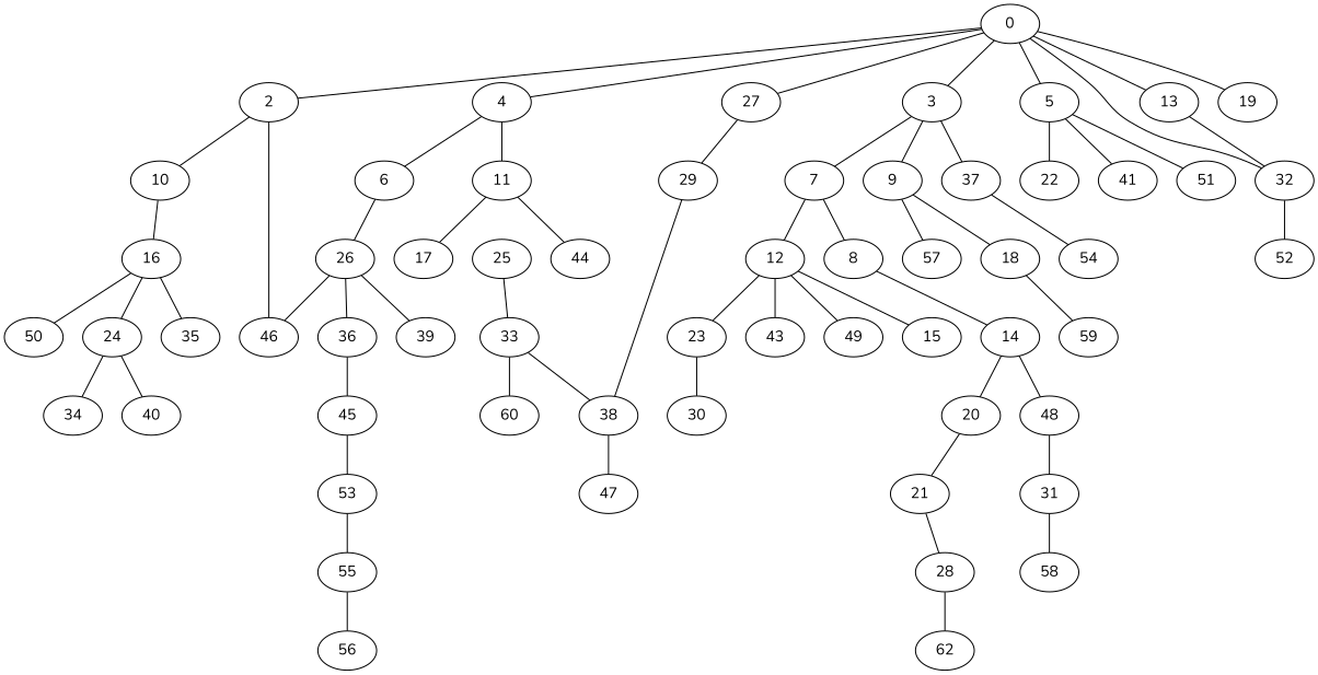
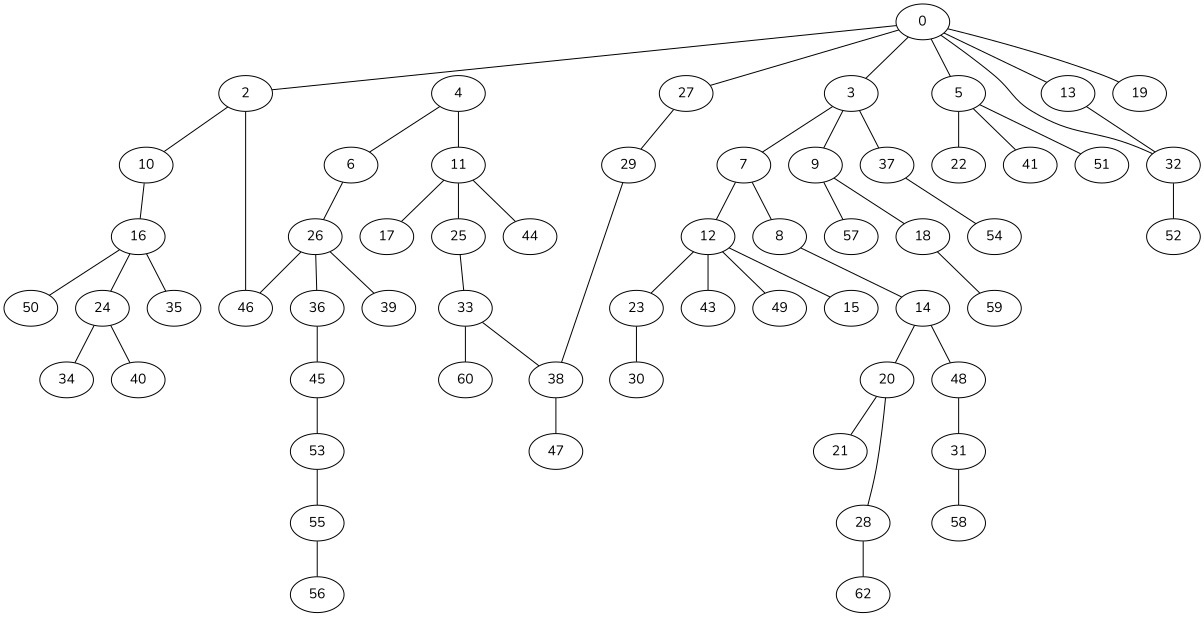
  graph {
    fontname=Nunito
    node [fontname=Nunito]
    edge [fontname=Nunito]
    n1 [label=0]
    2
    3
    4
    5
    13
    19
    27
    32
    10
    46
    7
    9
    37
    6
    11
    22
    41
    51
    29
    52
    16
    8
    12
    18
    57
    54
    26
    17
    25
    44
    38
    24
    35
    50
    14
    15
    23
    43
    49
    59
    36
    39
    33
    45
    20
    48
    30
    21
    28
    31
    34
    40
    60
    n55 [label=62]
    58
    47
    53
    55
    56
    n1 -- 2
    n1 -- 3
-   n1 -- 4
    n1 -- 5
    n1 -- 13
    n1 -- 19
    n1 -- 27
    n1 -- 32
    2 -- 10
    2 -- 46
    3 -- 7
    3 -- 9
    3 -- 37
    4 -- 6
    4 -- 11
    5 -- 22
    5 -- 41
    5 -- 51
    13 -- 32
    27 -- 29
    32 -- 52
    10 -- 16
    7 -- 8
    7 -- 12
    9 -- 18
    9 -- 57
    37 -- 54
    6 -- 26
    11 -- 17
+   11 -- 25
    11 -- 44
    29 -- 38
    16 -- 24
    16 -- 35
    16 -- 50
    8 -- 14
    12 -- 15
    12 -- 23
    12 -- 43
    12 -- 49
    18 -- 59
    26 -- 46
    26 -- 36
    26 -- 39
    25 -- 33
    38 -- 47
    24 -- 34
    24 -- 40
    14 -- 20
    14 -- 48
    23 -- 30
    36 -- 45
    33 -- 38
    33 -- 60
    45 -- 53
    20 -- 21
-   21 -- 28
+   20 -- 28
    48 -- 31
    28 -- n55
    31 -- 58
    53 -- 55
    55 -- 56
  }
